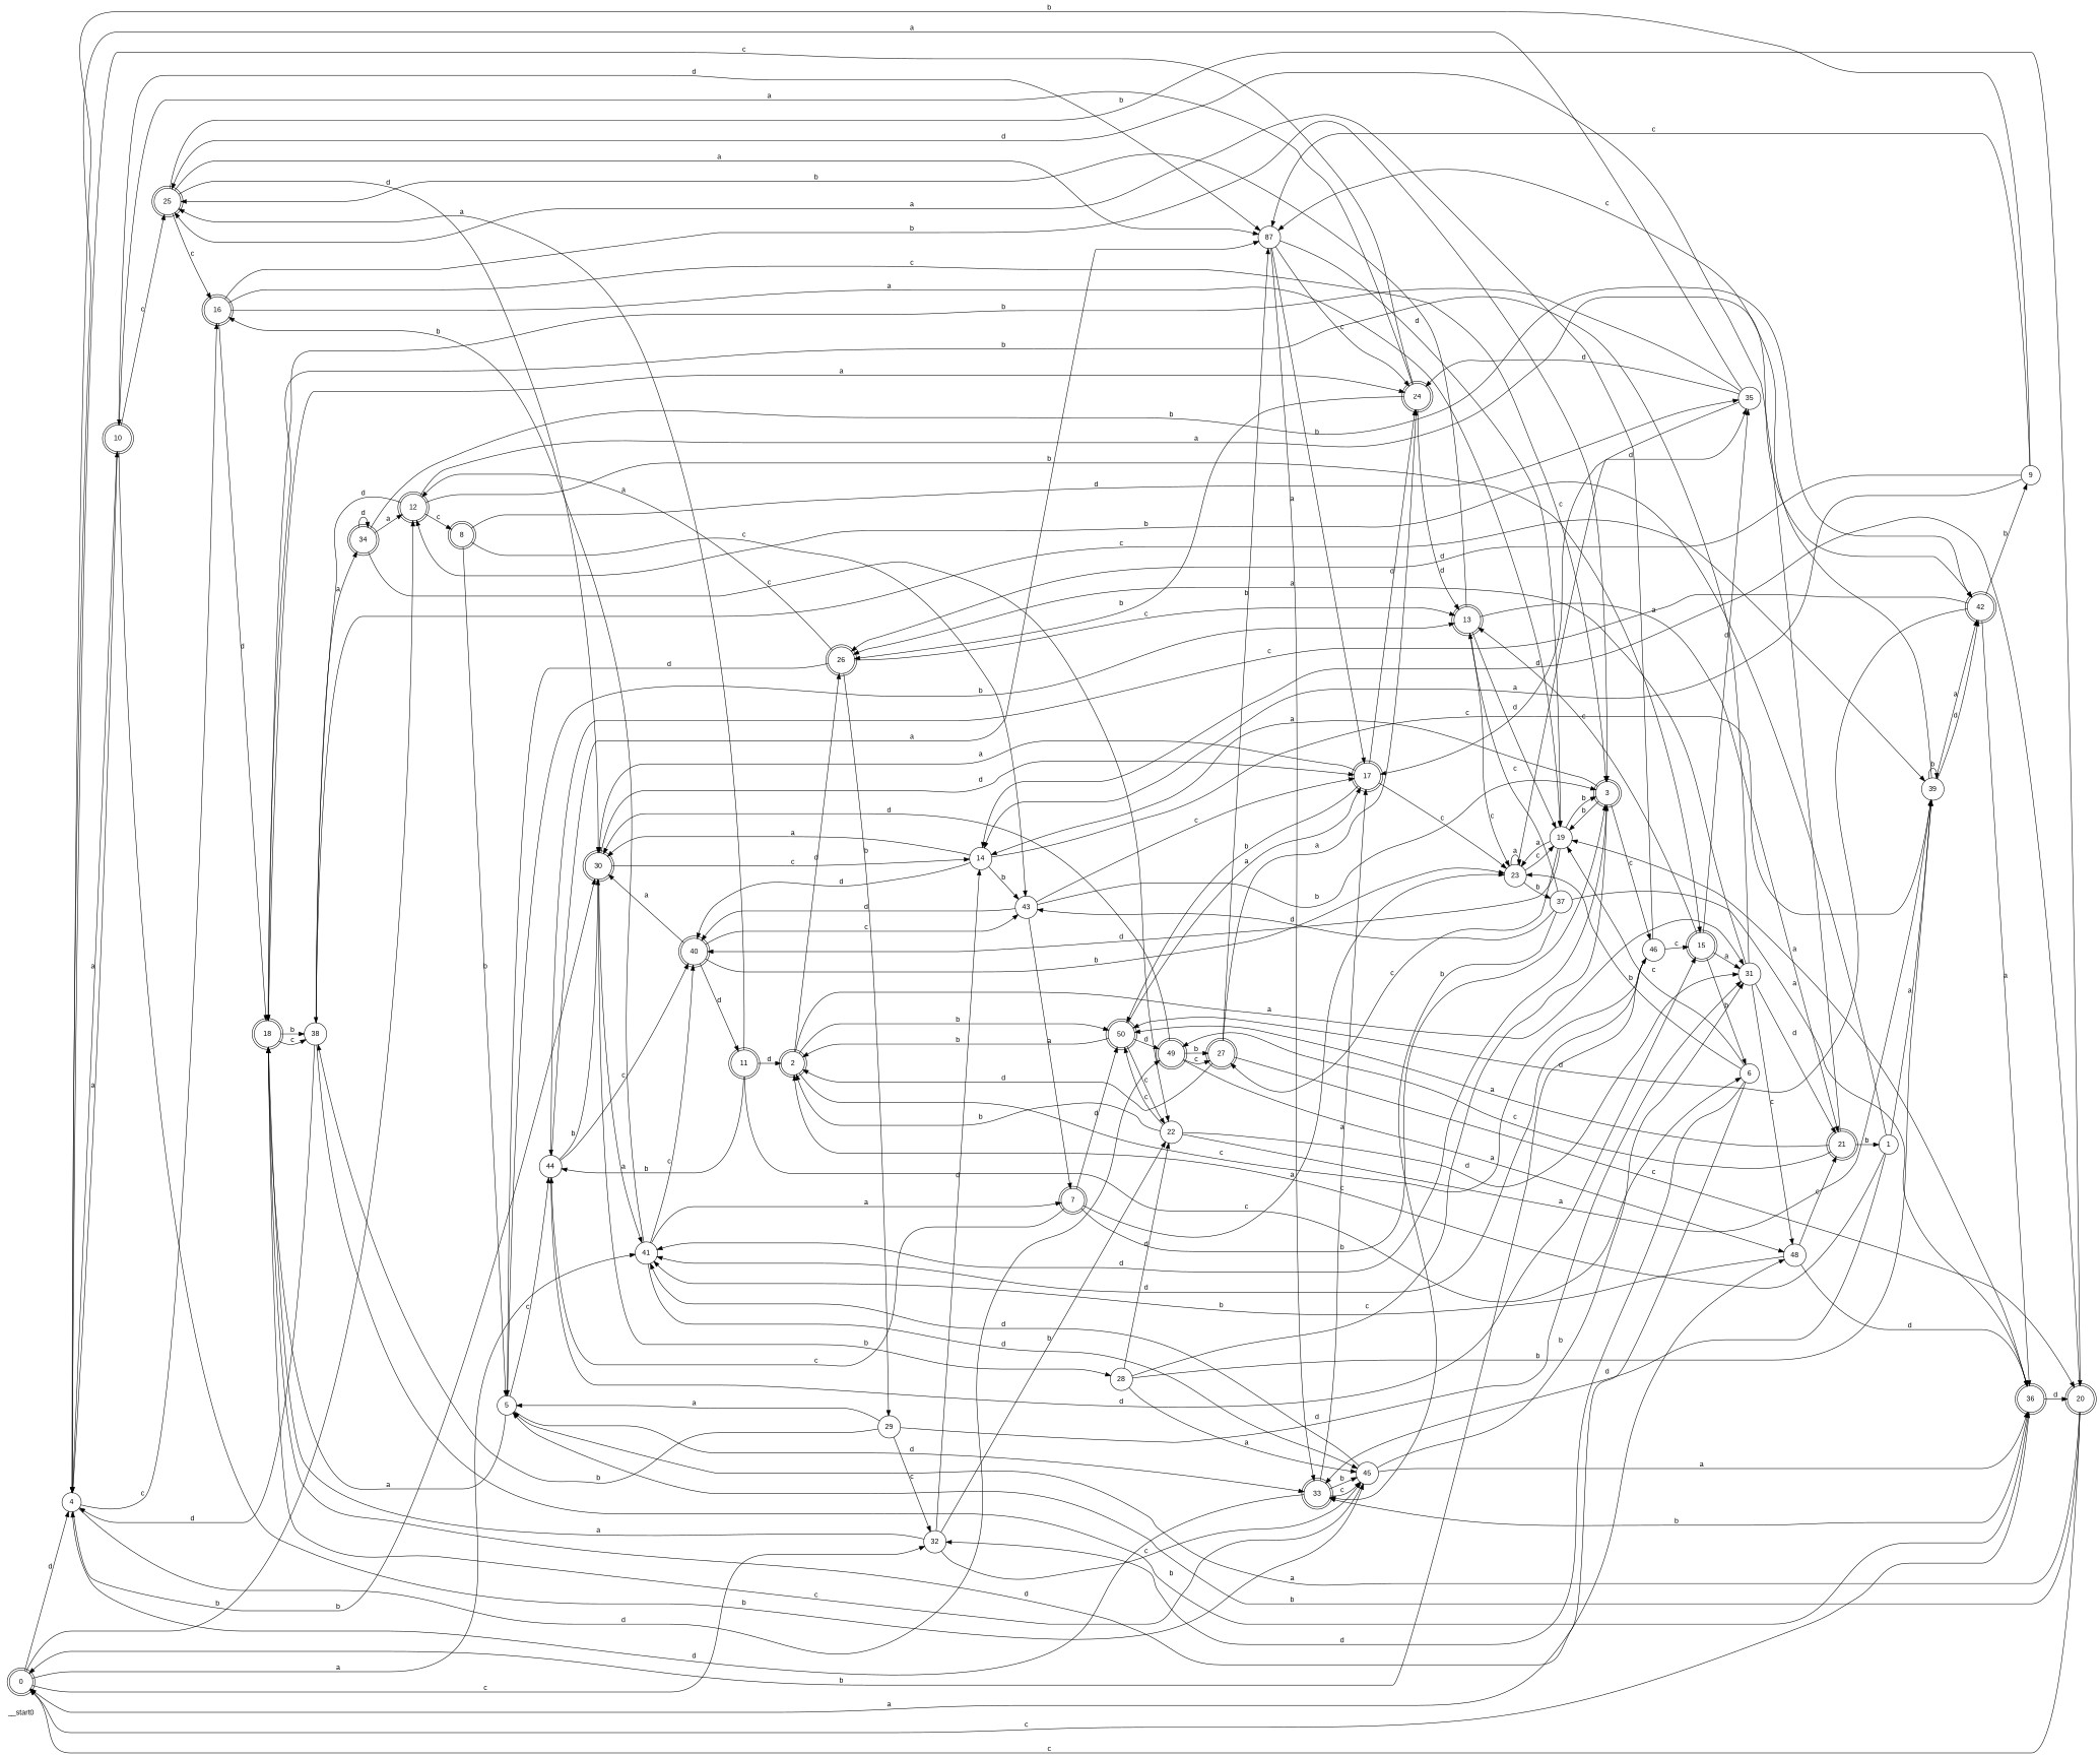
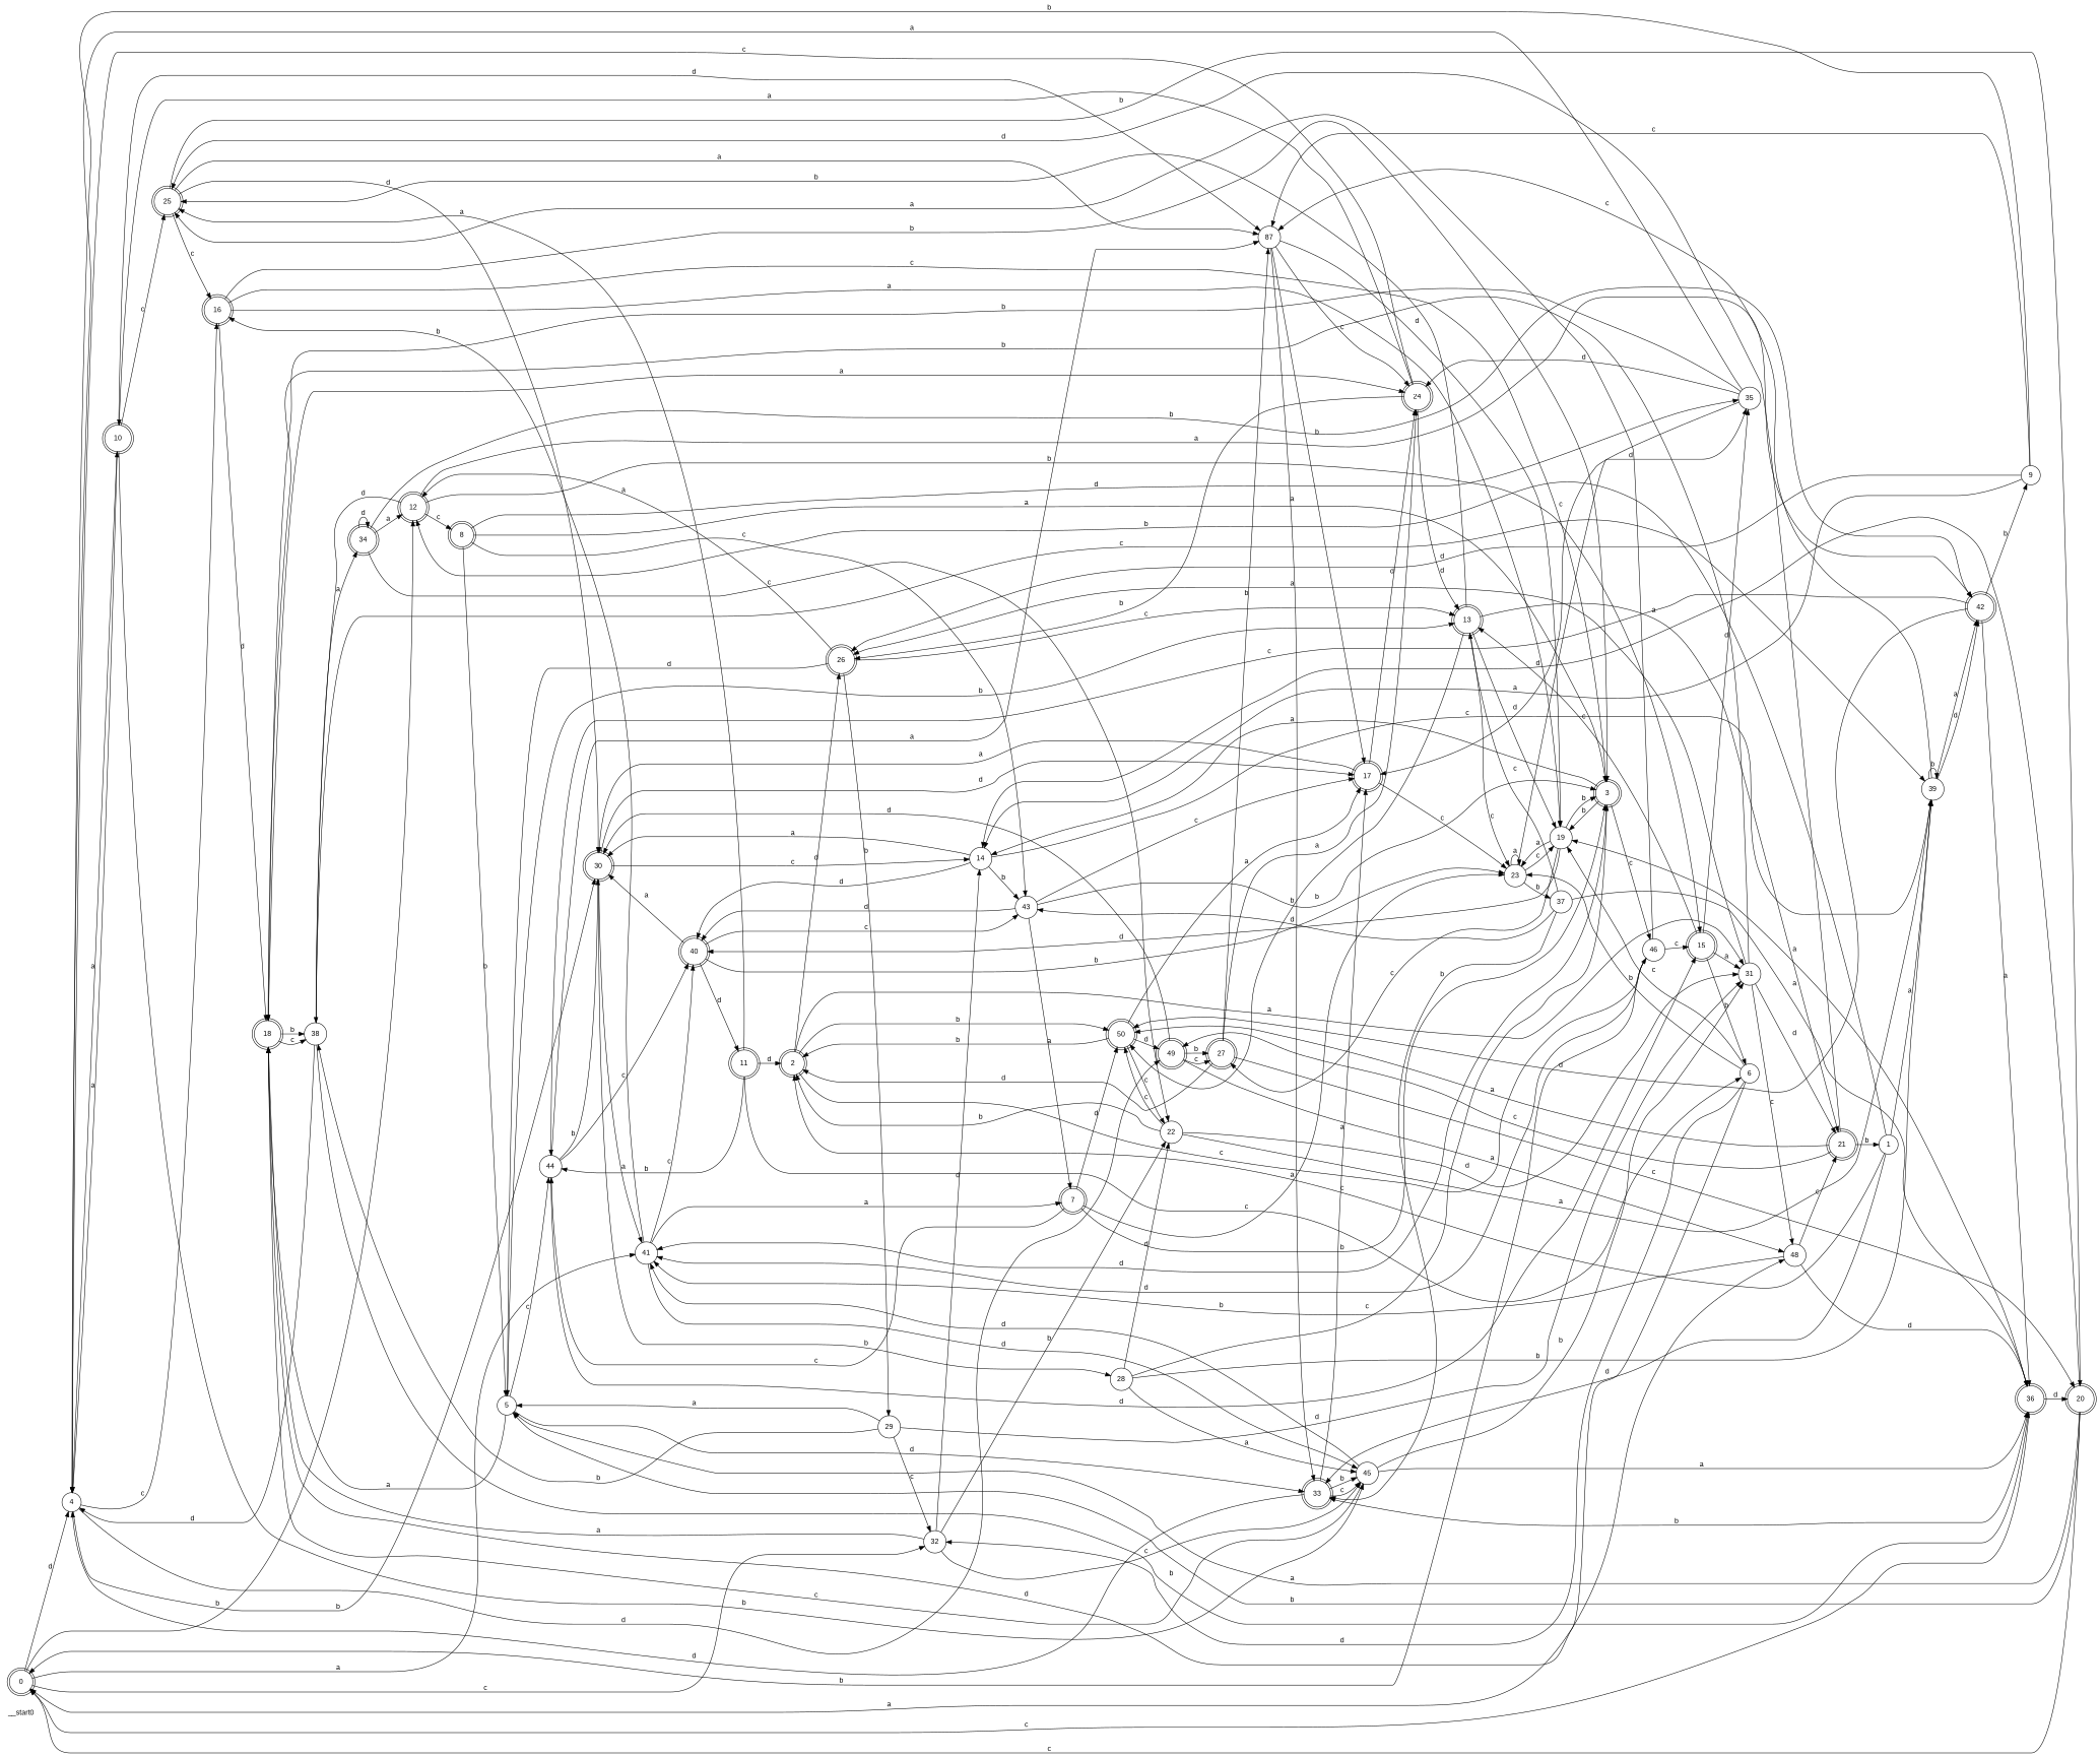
  digraph {
    fontname="Liberation Sans"
    rankdir=LR
    node [fontname="Liberation Sans" shape=doublecircle color=black fillcolor=white style="rounded,filled"]
    edge [fontname="Liberation Sans"]
    __start0 [shape=none color="" fillcolor="" style=""]
    n2 [label=0]
    n3 [label=4 shape=circle style=filled]
    n4 [label=12]
    n5 [label=32 shape=circle style=filled]
    n6 [label=41 shape=circle style=filled]
    n7 [label=10]
    n8 [label=16]
    n9 [label=30]
    n10 [label=49]
    n11 [label=8]
    n12 [label=15]
    n13 [label=38 shape=circle style=filled]
    n14 [label=42]
    n15 [label=14 shape=circle style=filled]
    n16 [label=18]
    n17 [label=45 shape=circle style=filled]
    n18 [label=22 shape=circle style=filled]
    n19 [label=7]
    n20 [label=40]
    n21 [label=1 shape=circle style=filled]
    n22 [label=2]
    n23 [label=33]
    n24 [label=39 shape=circle style=filled]
    n25 [label=26]
    n26 [label=31 shape=circle style=filled]
    n27 [label=46 shape=circle style=filled]
    n28 [label=50]
    n29 [label=17]
    n30 [label=87 shape=circle style=filled]
    n31 [label=5 shape=circle style=filled]
    n32 [label=13]
    n33 [label=29 shape=circle style=filled]
    n34 [label=21]
    n35 [label=48 shape=circle style=filled]
    n36 [label=25]
    n37 [label=3]
    n38 [label=19 shape=circle style=filled]
    n39 [label=43 shape=circle style=filled]
    n40 [label=23 shape=circle style=filled]
    n41 [label=27]
    n42 [label=28 shape=circle style=filled]
    n43 [label=44 shape=circle style=filled]
    n44 [label=24]
    n45 [label=6 shape=circle style=filled]
    n46 [label=35 shape=circle style=filled]
    n47 [label=37 shape=circle style=filled]
    n48 [label=9 shape=circle style=filled]
    n49 [label=20]
    n50 [label=36]
    n51 [label=11]
    n52 [label=34]
    n2 -> n3 [label=d]
    n2 -> n4 [label=b]
    n2 -> n5 [label=c]
    n2 -> n6 [label=a]
    n3 -> n7 [label=a]
    n3 -> n8 [label=c]
    n3 -> n9 [label=b]
    n3 -> n10 [label=d]
    n4 -> n11 [label=c]
    n4 -> n12 [label=b]
    n4 -> n13 [label=d]
    n4 -> n14 [label=a]
    n5 -> n15 [label=d]
    n5 -> n16 [label=a]
    n5 -> n17 [label=c]
    n5 -> n18 [label=b]
    n6 -> n8 [label=b]
    n6 -> n17 [label=d]
    n6 -> n19 [label=a]
    n6 -> n20 [label=c]
    n7 -> n3 [label=a]
    n7 -> n17 [label=b]
    n7 -> n30 [label=d]
    n7 -> n36 [label=c]
    n8 -> n16 [label=d]
    n8 -> n37 [label=b]
    n8 -> n37 [label=c]
    n8 -> n38 [label=a]
    n9 -> n6 [label=a]
    n9 -> n15 [label=c]
    n9 -> n29 [label=d]
    n9 -> n42 [label=b]
    n10 -> n9 [label=d]
    n10 -> n35 [label=a]
    n10 -> n41 [label=b]
    n10 -> n41 [label=c]
    n11 -> n31 [label=b]
+   n11 -> n37 [label=a]
    n11 -> n39 [label=c]
    n11 -> n46 [label=d]
    n12 -> n26 [label=a]
    n12 -> n32 [label=c]
    n12 -> n45 [label=b]
    n12 -> n46 [label=d]
    n13 -> n3 [label=d]
    n13 -> n24 [label=c]
    n13 -> n50 [label=b]
    n13 -> n52 [label=a]
    n14 -> n28 [label=d]
    n14 -> n43 [label=c]
    n14 -> n48 [label=b]
    n14 -> n50 [label=a]
    n15 -> n9 [label=a]
    n15 -> n20 [label=d]
    n15 -> n24 [label=c]
    n15 -> n39 [label=b]
    n16 -> n13 [label=b]
    n16 -> n13 [label=c]
    n16 -> n35 [label=d]
    n16 -> n44 [label=a]
    n17 -> n6 [label=d]
    n17 -> n16 [label=c]
    n17 -> n26 [label=b]
    n17 -> n50 [label=a]
    n18 -> n22 [label=b]
    n18 -> n24 [label=a]
    n18 -> n26 [label=d]
    n18 -> n28 [label=c]
    n19 -> n28 [label=d]
    n19 -> n37 [label=b]
    n19 -> n40 [label=a]
    n19 -> n43 [label=c]
    n20 -> n9 [label=a]
    n20 -> n39 [label=c]
    n20 -> n40 [label=b]
    n20 -> n51 [label=d]
    n21 -> n4 [label=b]
    n21 -> n22 [label=c]
    n21 -> n23 [label=d]
    n21 -> n24 [label=a]
    n22 -> n25 [label=d]
    n22 -> n26 [label=a]
    n22 -> n27 [label=c]
    n22 -> n28 [label=b]
    n23 -> n3 [label=d]
    n23 -> n17 [label=b]
    n23 -> n17 [label=c]
    n23 -> n29 [label=a]
    n24 -> n14 [label=a]
    n24 -> n14 [label=d]
    n24 -> n24 [label=b]
    n24 -> n30 [label=c]
    n25 -> n4 [label=a]
    n25 -> n31 [label=d]
    n25 -> n32 [label=c]
    n25 -> n33 [label=b]
    n26 -> n16 [label=b]
    n26 -> n25 [label=a]
    n26 -> n34 [label=d]
    n26 -> n35 [label=c]
    n27 -> n2 [label=b]
    n27 -> n6 [label=d]
    n27 -> n12 [label=c]
    n27 -> n36 [label=a]
    n28 -> n10 [label=d]
    n28 -> n18 [label=c]
    n28 -> n22 [label=b]
    n28 -> n29 [label=a]
    n29 -> n9 [label=a]
-   n29 -> n28 [label=b]
+   n32 -> n28 [label=b]
    n29 -> n40 [label=c]
    n29 -> n44 [label=d]
    n30 -> n23 [label=a]
    n30 -> n29 [label=b]
    n30 -> n38 [label=d]
    n30 -> n44 [label=c]
    n31 -> n16 [label=a]
    n31 -> n23 [label=d]
    n31 -> n32 [label=b]
    n31 -> n43 [label=c]
    n32 -> n34 [label=a]
    n32 -> n36 [label=b]
    n32 -> n38 [label=d]
    n32 -> n40 [label=c]
    n33 -> n5 [label=c]
    n33 -> n13 [label=b]
    n33 -> n26 [label=d]
    n33 -> n31 [label=a]
    n34 -> n10 [label=c]
    n34 -> n21 [label=b]
    n34 -> n28 [label=a]
    n34 -> n36 [label=d]
    n35 -> n6 [label=b]
    n35 -> n34 [label=c]
    n35 -> n50 [label=d]
    n36 -> n8 [label=c]
    n36 -> n9 [label=d]
    n36 -> n30 [label=a]
    n36 -> n49 [label=b]
    n37 -> n6 [label=d]
    n37 -> n15 [label=a]
    n37 -> n27 [label=c]
    n37 -> n38 [label=b]
    n38 -> n20 [label=d]
    n38 -> n37 [label=b]
    n38 -> n40 [label=a]
    n38 -> n41 [label=c]
    n39 -> n19 [label=a]
    n39 -> n20 [label=d]
    n39 -> n29 [label=c]
    n39 -> n37 [label=b]
    n40 -> n38 [label=c]
    n40 -> n40 [label=a]
    n40 -> n46 [label=d]
    n40 -> n47 [label=b]
    n41 -> n22 [label=d]
    n41 -> n30 [label=b]
    n41 -> n44 [label=a]
    n41 -> n49 [label=c]
    n42 -> n17 [label=a]
    n42 -> n18 [label=d]
    n42 -> n24 [label=b]
    n42 -> n37 [label=c]
    n43 -> n9 [label=b]
    n43 -> n12 [label=d]
    n43 -> n20 [label=c]
    n43 -> n30 [label=a]
    n44 -> n3 [label=c]
    n44 -> n7 [label=a]
    n44 -> n25 [label=b]
    n44 -> n32 [label=d]
    n45 -> n2 [label=a]
    n45 -> n5 [label=d]
    n45 -> n38 [label=c]
    n45 -> n40 [label=b]
    n46 -> n3 [label=a]
    n46 -> n16 [label=b]
    n46 -> n29 [label=c]
    n46 -> n44 [label=d]
    n47 -> n23 [label=b]
    n47 -> n32 [label=c]
    n47 -> n39 [label=d]
    n47 -> n50 [label=a]
    n48 -> n3 [label=b]
    n48 -> n15 [label=a]
    n48 -> n25 [label=d]
    n48 -> n30 [label=c]
    n49 -> n2 [label=c]
    n49 -> n15 [label=d]
    n49 -> n31 [label=a]
    n49 -> n31 [label=b]
    n50 -> n2 [label=c]
    n50 -> n23 [label=b]
    n50 -> n38 [label=a]
    n50 -> n49 [label=d]
    n51 -> n22 [label=d]
    n51 -> n36 [label=a]
    n51 -> n43 [label=b]
    n51 -> n45 [label=c]
    n52 -> n4 [label=a]
    n52 -> n14 [label=b]
    n52 -> n18 [label=c]
    n52 -> n52 [label=d]
  }
